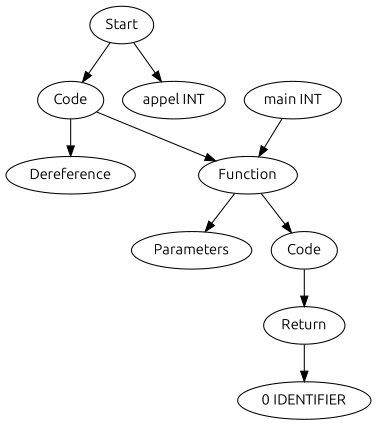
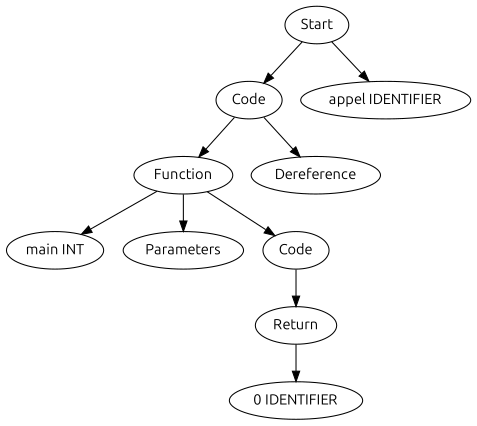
  digraph {
    fontname=Ubuntu
    node [fontname=Ubuntu]
    edge [fontname=Ubuntu]
    n1 [label=Start]
    n2 [label=Code]
-   n3 [label="appel INT"]
+   n3 [label="appel IDENTIFIER"]
    n4 [label=Function]
    n5 [label=Dereference]
    n6 [label="main INT"]
    n7 [label=Parameters]
    n8 [label=Code]
    n9 [label=Return]
    n10 [label="0 IDENTIFIER"]
    n1 -> n2
    n1 -> n3
    n2 -> n4
    n2 -> n5
-   n6 -> n4
+   n4 -> n6
    n4 -> n7
    n4 -> n8
    n8 -> n9
    n9 -> n10
  }
